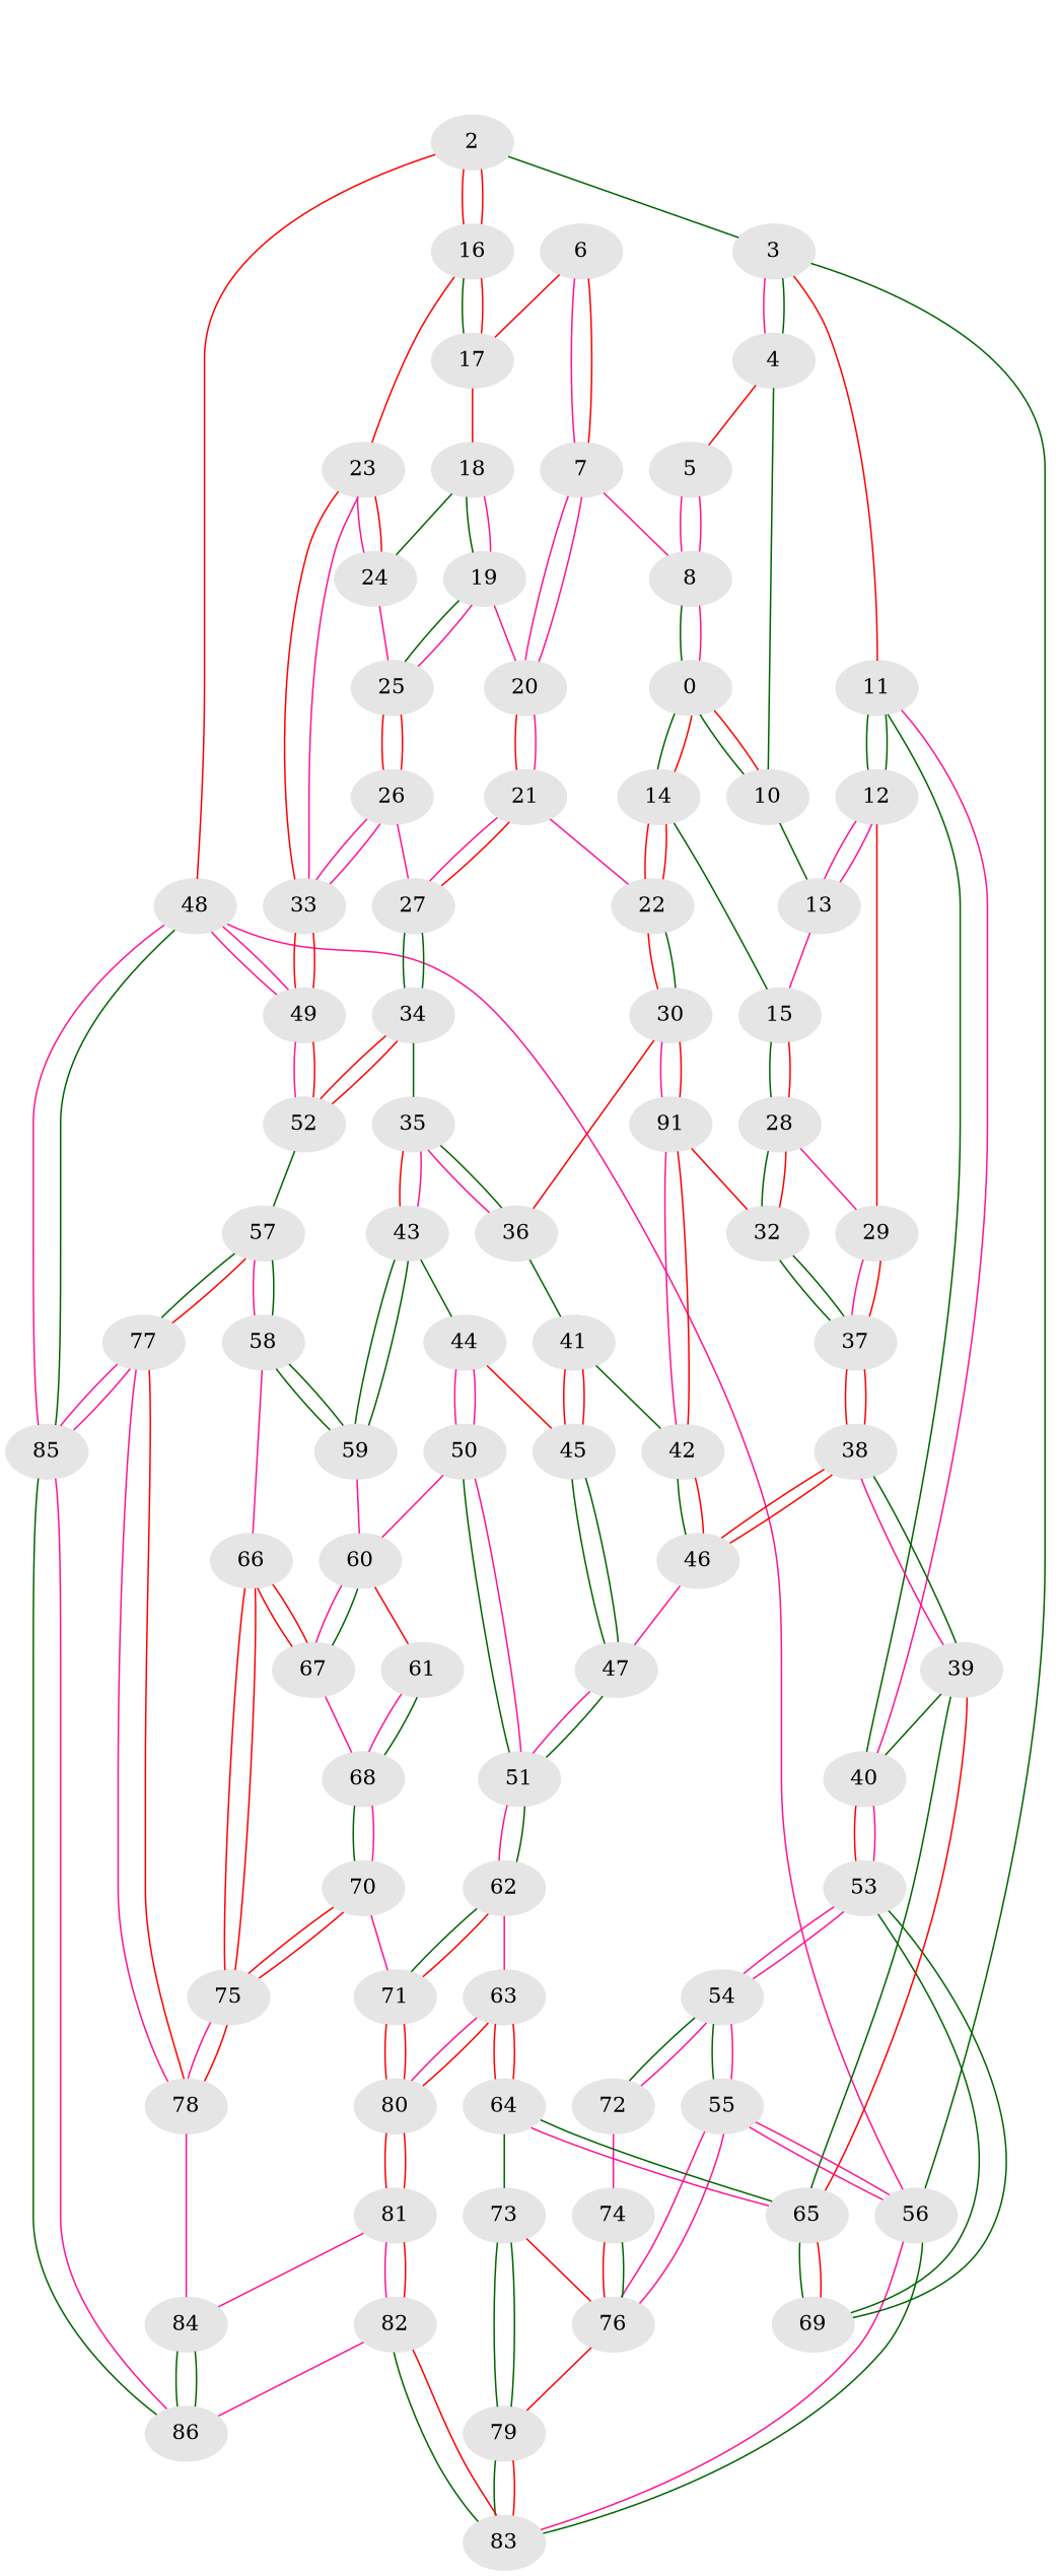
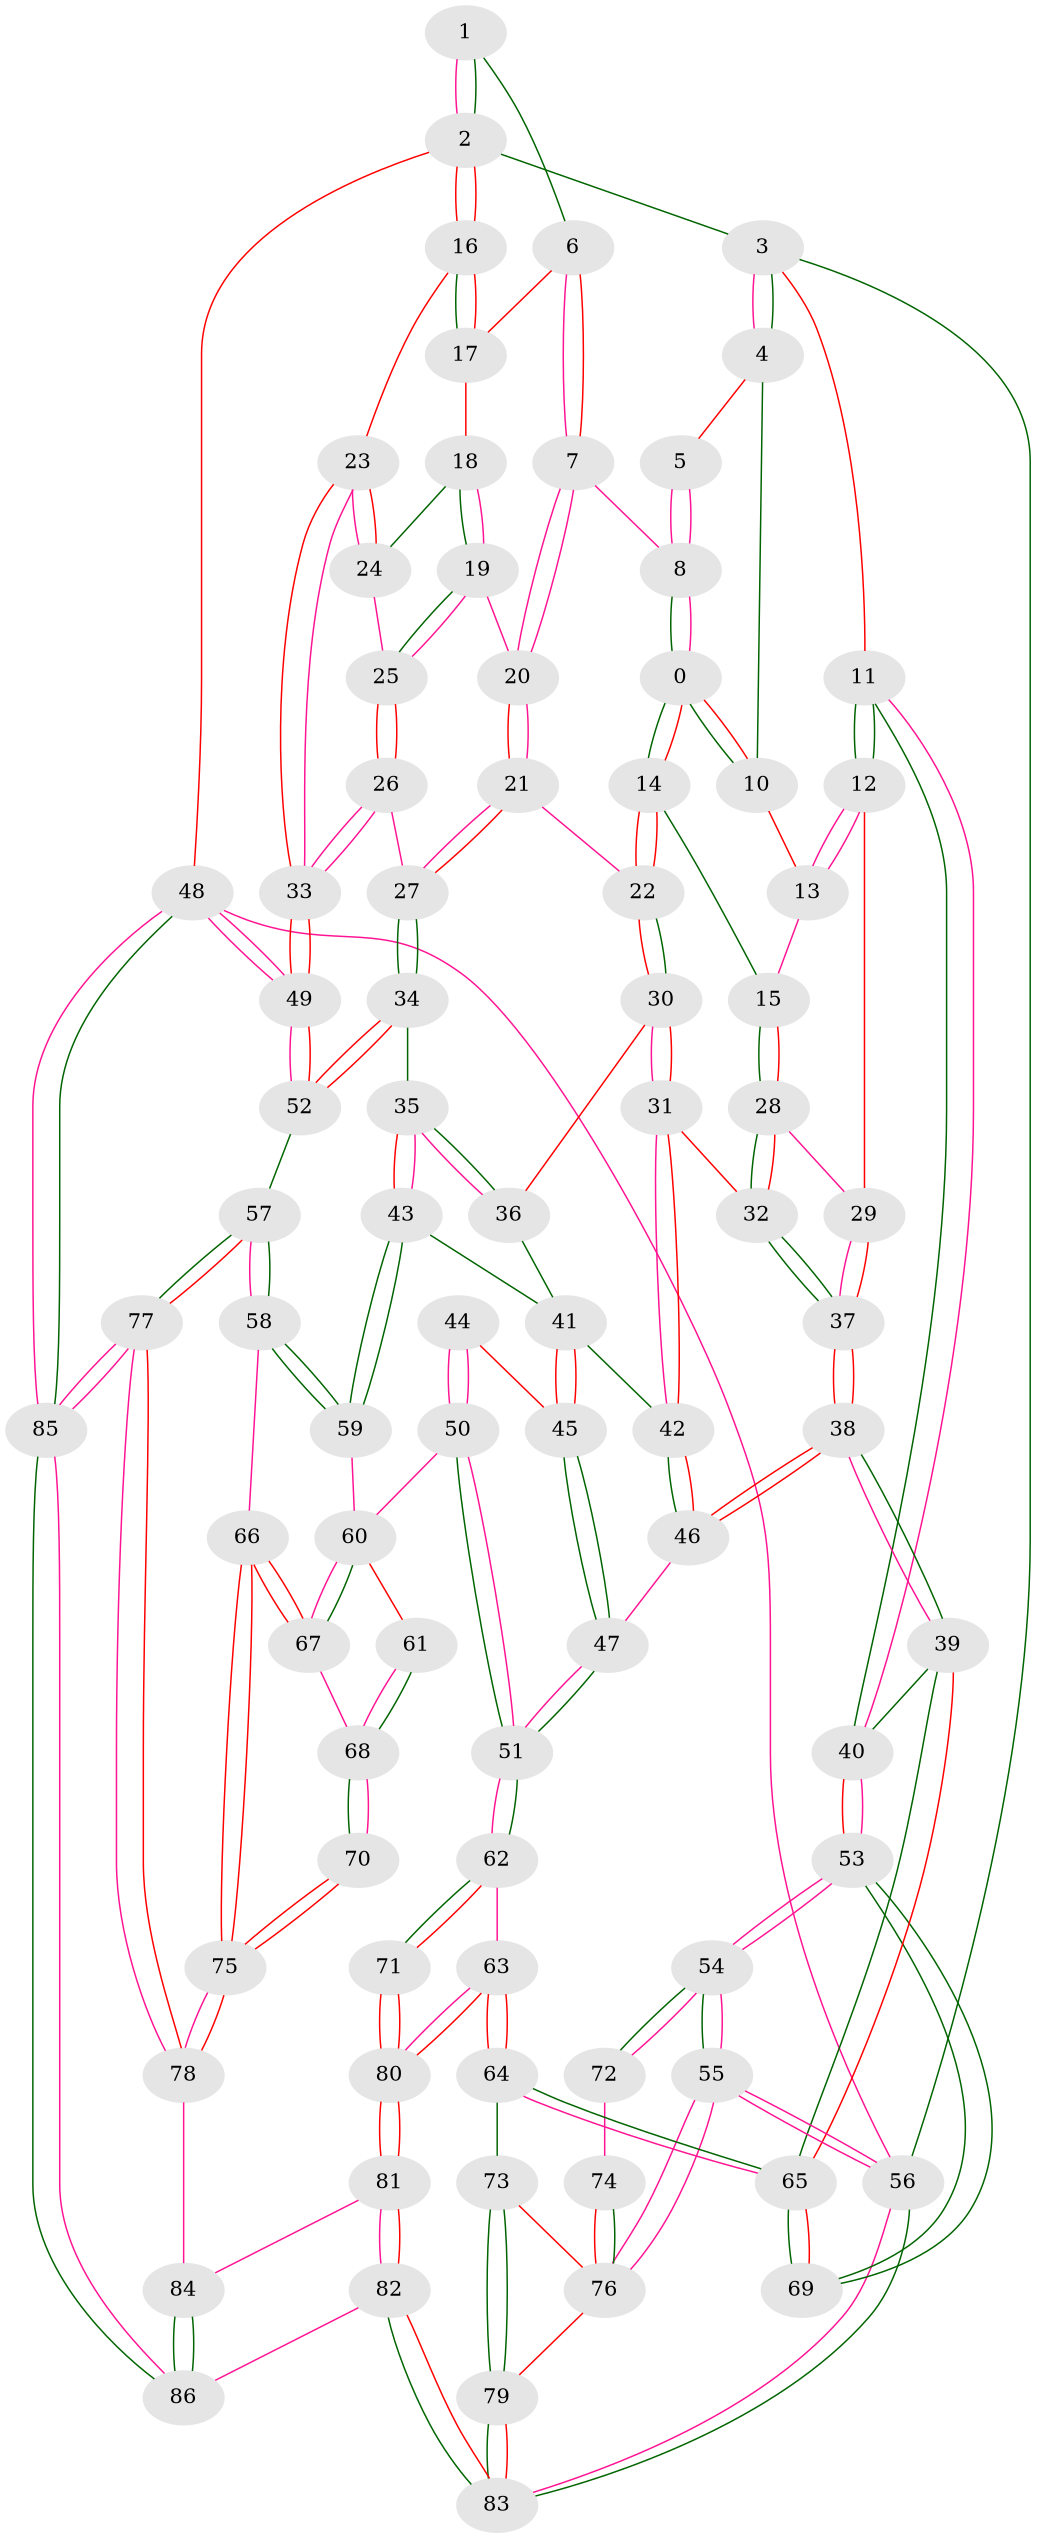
  graph {
    node [color=gray90 style=filled]
    edge [color=deeppink]
+   1
    2
    6
    3
    16
    48
    7
    17
    4
    11
    56
    23
    49
    85
    5
    10
    12
    40
    83
    8
    13
    n22 [label=0]
    20
    18
    21
    14
    15
    22
    29
    53
    37
    28
    30
    32
    24
    33
    19
    25
    26
    27
    34
-   31 [label=91]
+   31
    36
    35
    52
    38
    42
    41
    46
    43
    57
    44
    59
    45
    39
    65
    47
    69
    54
    50
    60
    51
    62
    86
    61
    68
    63
    71
    58
    77
    55
    72
    76
    74
    79
    66
    78
    67
    75
    70
    64
    80
    73
    81
    84
    82
+   1 -- 2
+   1 -- 2 [color=darkgreen]
+   1 -- 6 [color=darkgreen]
    2 -- 3 [color=darkgreen]
    2 -- 16 [color=red]
    2 -- 16 [color=red]
    2 -- 48 [color=red]
    6 -- 7
    6 -- 7 [color=red]
    6 -- 17 [color=red]
    3 -- 4
    3 -- 4 [color=darkgreen]
    3 -- 11 [color=red]
    3 -- 56 [color=darkgreen]
    16 -- 17 [color=darkgreen]
    16 -- 17 [color=red]
    16 -- 23 [color=red]
    48 -- 56
    48 -- 49
    48 -- 49
    48 -- 85
    48 -- 85 [color=darkgreen]
    7 -- 8
    7 -- 20
    7 -- 20
    17 -- 18 [color=red]
    4 -- 5 [color=red]
    4 -- 10 [color=darkgreen]
    11 -- 12 [color=darkgreen]
    11 -- 12 [color=darkgreen]
    11 -- 40 [color=darkgreen]
    11 -- 40
    56 -- 83
    56 -- 83 [color=darkgreen]
    23 -- 24
    23 -- 24 [color=red]
    23 -- 33 [color=red]
    23 -- 33
    49 -- 52
    49 -- 52 [color=red]
    85 -- 86 [color=darkgreen]
    85 -- 86
    5 -- 8
    5 -- 8
-   10 -- 13 [color=darkgreen]
+   10 -- 13 [color=red]
    12 -- 13
    12 -- 13
    12 -- 29 [color=red]
    40 -- 53 [color=red]
    40 -- 53
    8 -- n22 [color=darkgreen]
    8 -- n22
    13 -- 15
    n22 -- 10 [color=darkgreen]
    n22 -- 10 [color=red]
    n22 -- 14 [color=darkgreen]
    n22 -- 14 [color=red]
    20 -- 21 [color=red]
    20 -- 21
    18 -- 24 [color=darkgreen]
    18 -- 19 [color=darkgreen]
    18 -- 19
    21 -- 22
    21 -- 27
    21 -- 27 [color=red]
    14 -- 15 [color=darkgreen]
    14 -- 22 [color=red]
    14 -- 22 [color=red]
    15 -- 28 [color=darkgreen]
    15 -- 28 [color=red]
    22 -- 30 [color=red]
    22 -- 30 [color=darkgreen]
    29 -- 37
    29 -- 37 [color=red]
    53 -- 69 [color=darkgreen]
    53 -- 69 [color=darkgreen]
    53 -- 54
    53 -- 54
    37 -- 38 [color=red]
    37 -- 38 [color=red]
    28 -- 29
    28 -- 32 [color=darkgreen]
    28 -- 32 [color=red]
    30 -- 31
    30 -- 31 [color=red]
    30 -- 36 [color=red]
    32 -- 37 [color=darkgreen]
    32 -- 37 [color=darkgreen]
    24 -- 25
    33 -- 49 [color=red]
    33 -- 49 [color=red]
    19 -- 20
    19 -- 25 [color=darkgreen]
    19 -- 25
    25 -- 26 [color=red]
    25 -- 26 [color=red]
    26 -- 33
    26 -- 33
    26 -- 27
    27 -- 34 [color=darkgreen]
    27 -- 34 [color=darkgreen]
    34 -- 35 [color=darkgreen]
    34 -- 52 [color=red]
    34 -- 52 [color=red]
    31 -- 32 [color=red]
    31 -- 42
    31 -- 42 [color=red]
    36 -- 41 [color=darkgreen]
    35 -- 36
    35 -- 36 [color=darkgreen]
    35 -- 43 [color=red]
    35 -- 43
    52 -- 57 [color=darkgreen]
    38 -- 46 [color=red]
    38 -- 46 [color=red]
    38 -- 39
    38 -- 39 [color=darkgreen]
    42 -- 46 [color=darkgreen]
    42 -- 46 [color=red]
    41 -- 42 [color=darkgreen]
    41 -- 45 [color=red]
    41 -- 45 [color=red]
    46 -- 47
-   43 -- 44 [color=darkgreen]
+   43 -- 41 [color=darkgreen]
    43 -- 59 [color=darkgreen]
    43 -- 59 [color=darkgreen]
    57 -- 58
    57 -- 58 [color=darkgreen]
    57 -- 77 [color=darkgreen]
    57 -- 77 [color=red]
    44 -- 45 [color=red]
    44 -- 50
    44 -- 50
    59 -- 60
    45 -- 47 [color=darkgreen]
    45 -- 47 [color=darkgreen]
    39 -- 40 [color=darkgreen]
    39 -- 65 [color=darkgreen]
    39 -- 65 [color=red]
    65 -- 69 [color=darkgreen]
    65 -- 69 [color=red]
    47 -- 51
    47 -- 51 [color=darkgreen]
    54 -- 55 [color=darkgreen]
    54 -- 55
    54 -- 72 [color=darkgreen]
    54 -- 72
    50 -- 60
    50 -- 51 [color=darkgreen]
    50 -- 51
    60 -- 61 [color=red]
    60 -- 67
    60 -- 67 [color=darkgreen]
    51 -- 62
    51 -- 62 [color=darkgreen]
    62 -- 63
    62 -- 71 [color=darkgreen]
    62 -- 71 [color=red]
    61 -- 68
    61 -- 68 [color=darkgreen]
    68 -- 70 [color=darkgreen]
    68 -- 70
    63 -- 64 [color=red]
    63 -- 64 [color=red]
    63 -- 80
    63 -- 80 [color=red]
    71 -- 80 [color=red]
    71 -- 80 [color=red]
    58 -- 59 [color=darkgreen]
    58 -- 59 [color=darkgreen]
    58 -- 66
    77 -- 85
    77 -- 85
    77 -- 78
    77 -- 78 [color=red]
    55 -- 56
    55 -- 56
    55 -- 76
    55 -- 76
    72 -- 74
    76 -- 79 [color=red]
    74 -- 76 [color=red]
    74 -- 76 [color=darkgreen]
    79 -- 83 [color=darkgreen]
    79 -- 83 [color=red]
    66 -- 67 [color=red]
    66 -- 67 [color=red]
    66 -- 75 [color=red]
    66 -- 75 [color=red]
    78 -- 84
    67 -- 68
    75 -- 78
    75 -- 78 [color=red]
-   70 -- 71
    70 -- 75 [color=red]
    70 -- 75 [color=red]
    64 -- 65
    64 -- 65 [color=darkgreen]
    64 -- 73 [color=darkgreen]
    80 -- 81 [color=red]
    80 -- 81 [color=red]
    73 -- 76 [color=red]
    73 -- 79 [color=darkgreen]
    73 -- 79 [color=darkgreen]
    81 -- 84
    81 -- 82
    81 -- 82 [color=red]
    84 -- 86 [color=darkgreen]
    84 -- 86 [color=darkgreen]
    82 -- 83 [color=darkgreen]
    82 -- 83 [color=red]
    82 -- 86
  }
